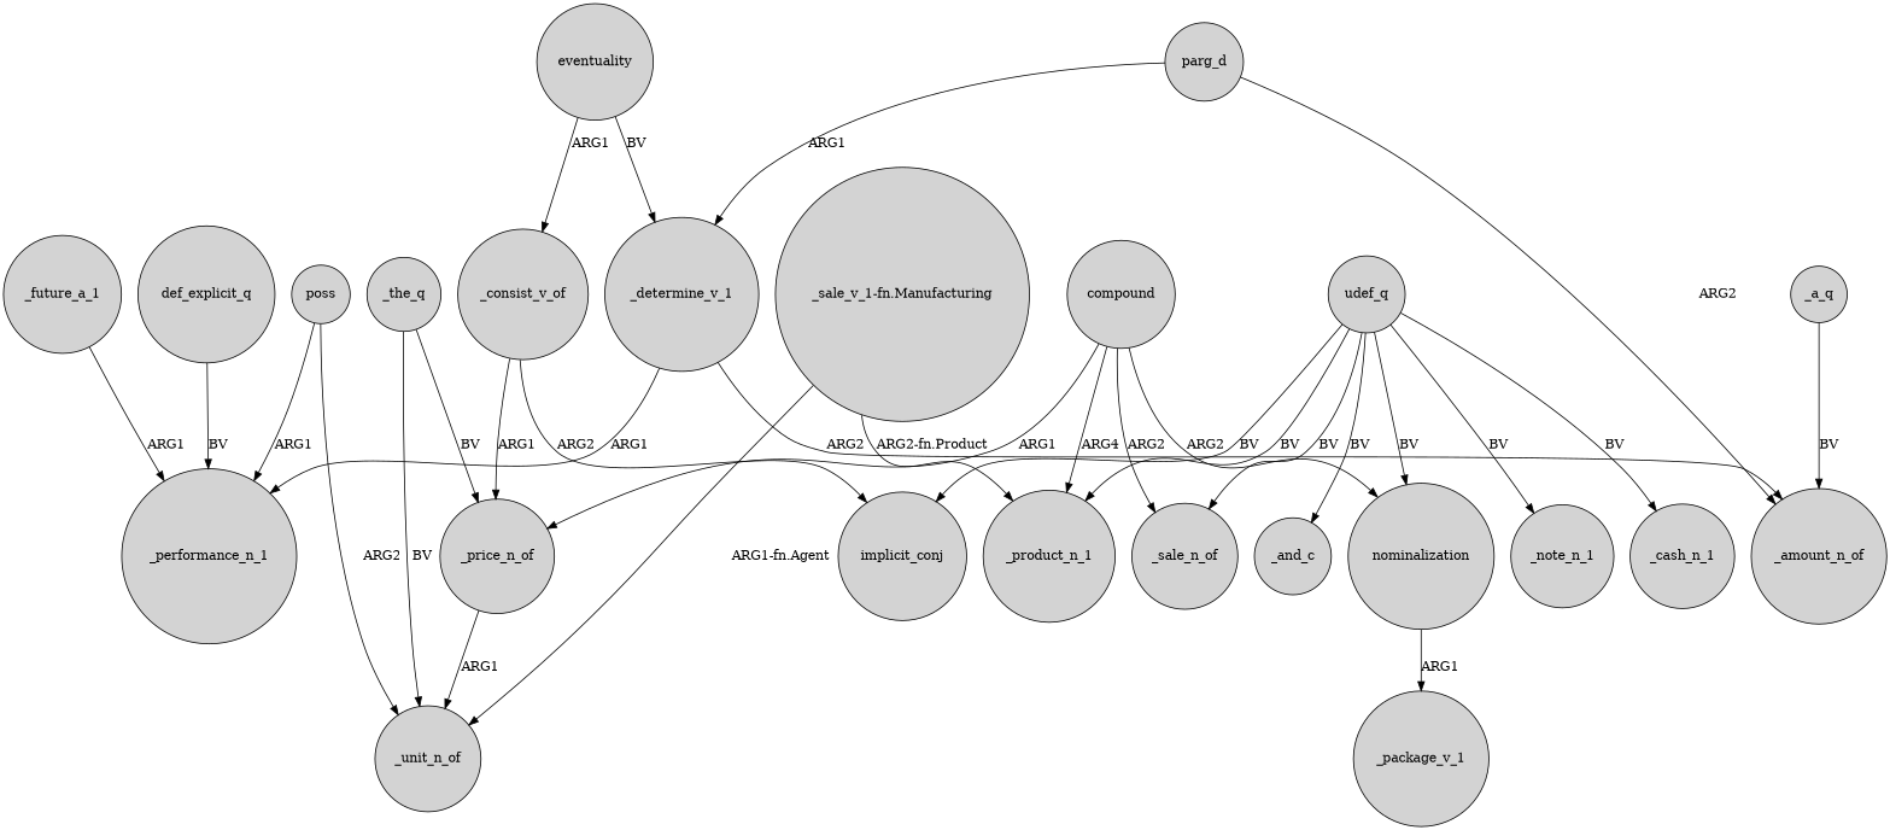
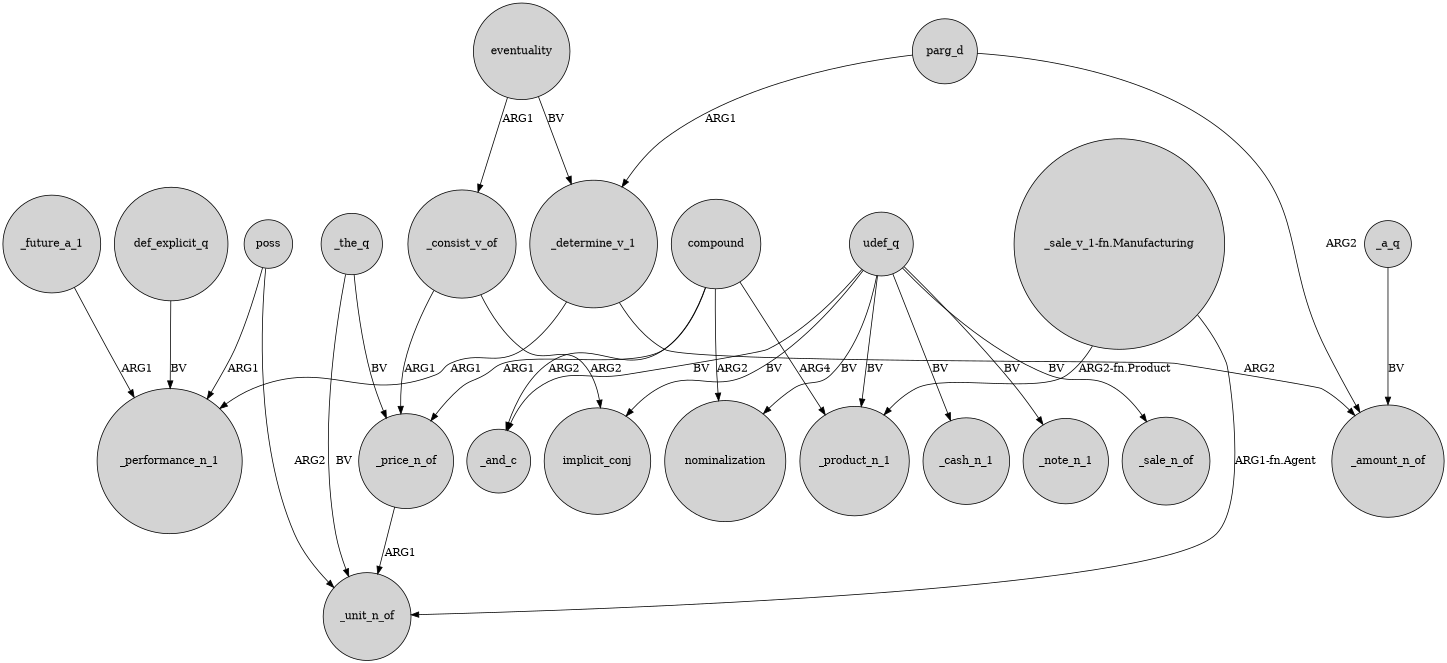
  digraph {
    node [shape=circle style=filled]
    _determine_v_1
    _performance_n_1
    _amount_n_of
    compound
    _product_n_1
    _price_n_of
    nominalization
    _sale_n_of
    _unit_n_of
-   _package_v_1
    eventuality
    _consist_v_of
    implicit_conj
    n14 [label="_sale_v_1-fn.Manufacturing"]
    udef_q
    _cash_n_1
    _and_c
    _note_n_1
    _future_a_1
    poss
    parg_d
    _the_q
    def_explicit_q
    _a_q
    _determine_v_1 -> _performance_n_1 [label=ARG1]
    _determine_v_1 -> _amount_n_of [label=ARG2]
    compound -> _product_n_1 [label=ARG4]
    compound -> _price_n_of [label=ARG1]
    compound -> nominalization [label=ARG2]
-   compound -> _sale_n_of [label=ARG2]
+   compound -> _and_c [label=ARG2]
    _price_n_of -> _unit_n_of [label=ARG1]
-   nominalization -> _package_v_1 [label=ARG1]
    eventuality -> _determine_v_1 [label=BV]
    eventuality -> _consist_v_of [label=ARG1]
    _consist_v_of -> _price_n_of [label=ARG1]
    _consist_v_of -> implicit_conj [label=ARG2]
    n14 -> _product_n_1 [label="ARG2-fn.Product"]
    n14 -> _unit_n_of [label="ARG1-fn.Agent"]
    udef_q -> _product_n_1 [label=BV]
    udef_q -> nominalization [label=BV]
    udef_q -> _sale_n_of [label=BV]
    udef_q -> implicit_conj [label=BV]
    udef_q -> _cash_n_1 [label=BV]
    udef_q -> _and_c [label=BV]
    udef_q -> _note_n_1 [label=BV]
    _future_a_1 -> _performance_n_1 [label=ARG1]
    poss -> _performance_n_1 [label=ARG1]
    poss -> _unit_n_of [label=ARG2]
    parg_d -> _determine_v_1 [label=ARG1]
    parg_d -> _amount_n_of [label=ARG2]
    _the_q -> _price_n_of [label=BV]
    _the_q -> _unit_n_of [label=BV]
    def_explicit_q -> _performance_n_1 [label=BV]
    _a_q -> _amount_n_of [label=BV]
  }
